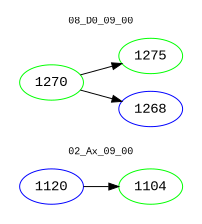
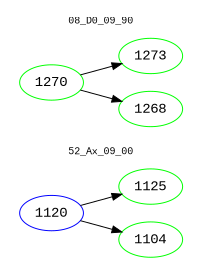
  digraph {
    fontname="Liberation Mono"
    rankdir=LR
    node [color=green fontname="Liberation Mono"]
    edge [color=black fontname="Liberation Mono"]
    n1 [color=blue label=1120]
    n2 [label=1104]
+   n3 [label=1125]
    n4 [label=1270]
-   n5 [color=blue label=1268]
-   n6 [label=1275]
+   n5 [label=1268]
+   n6 [label=1273]
    subgraph cluster_1 {
      color=white
      fontsize=10
-     label="02_Ax_09_00"
+     label="52_Ax_09_00"
      n1
      n2
+     n3
    }
    subgraph cluster_2 {
      color=white
      fontsize=10
-     label="08_D0_09_00"
+     label="08_D0_09_90"
      n4
      n5
      n6
    }
    n1 -> n2
+   n1 -> n3
    n4 -> n5
    n4 -> n6
  }
